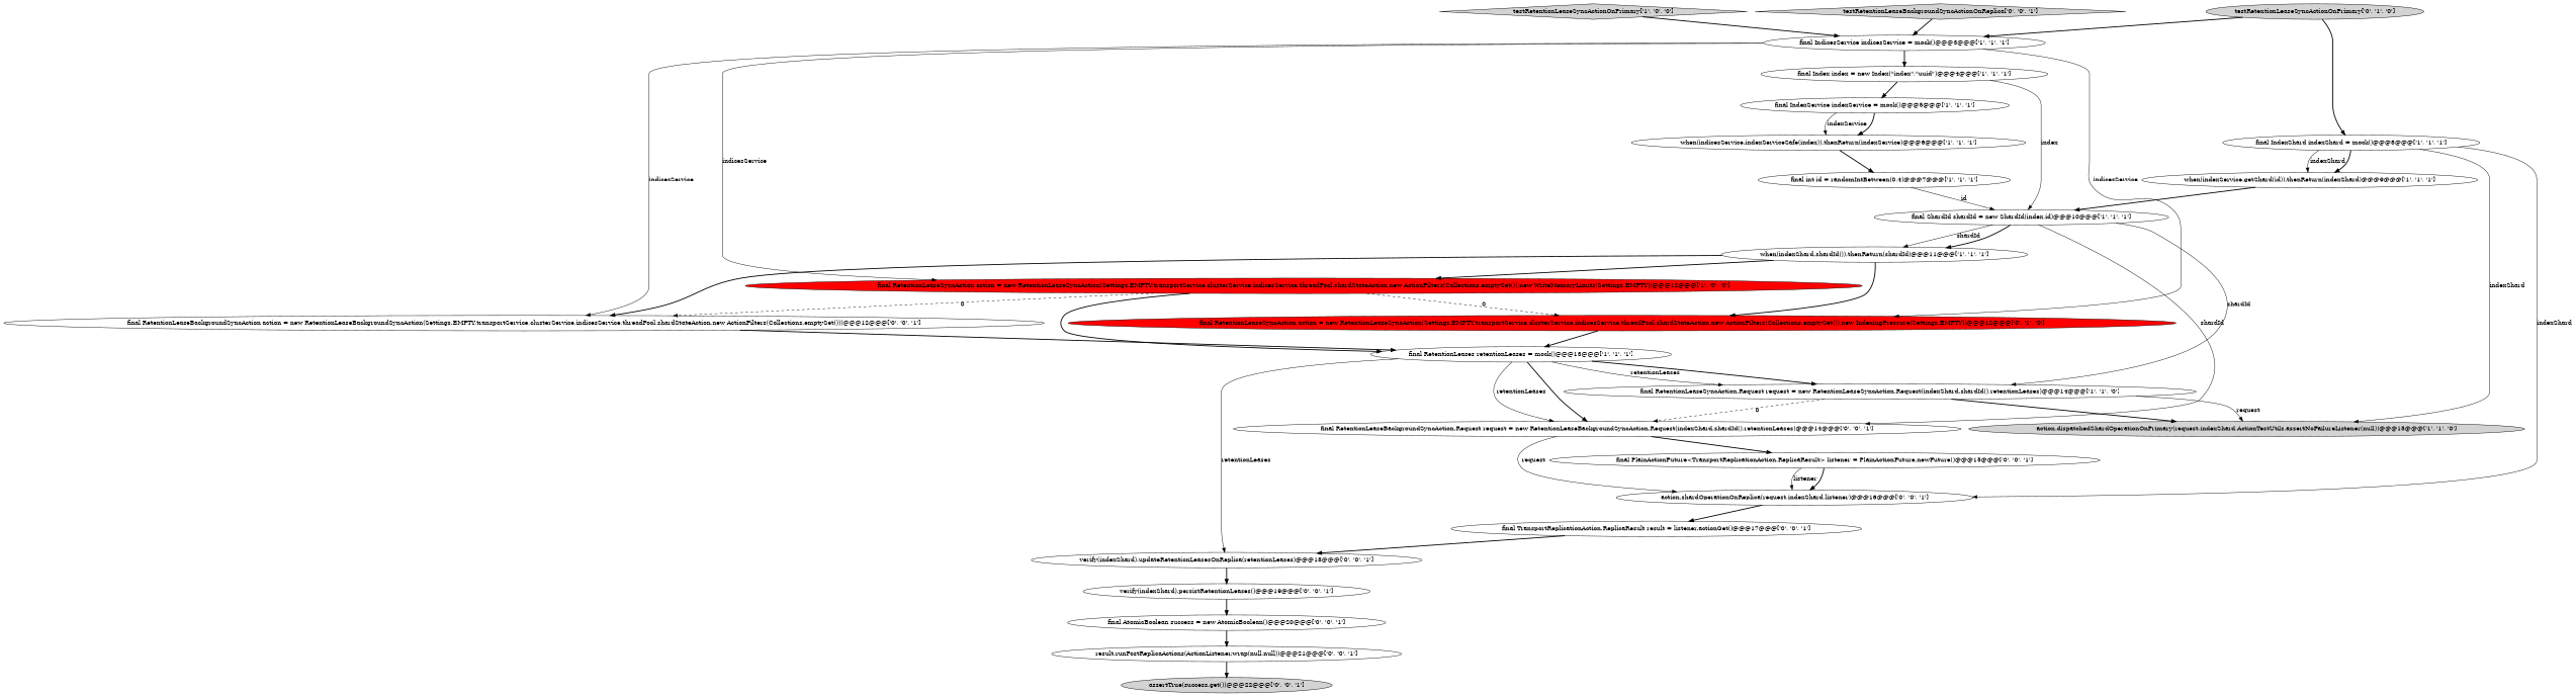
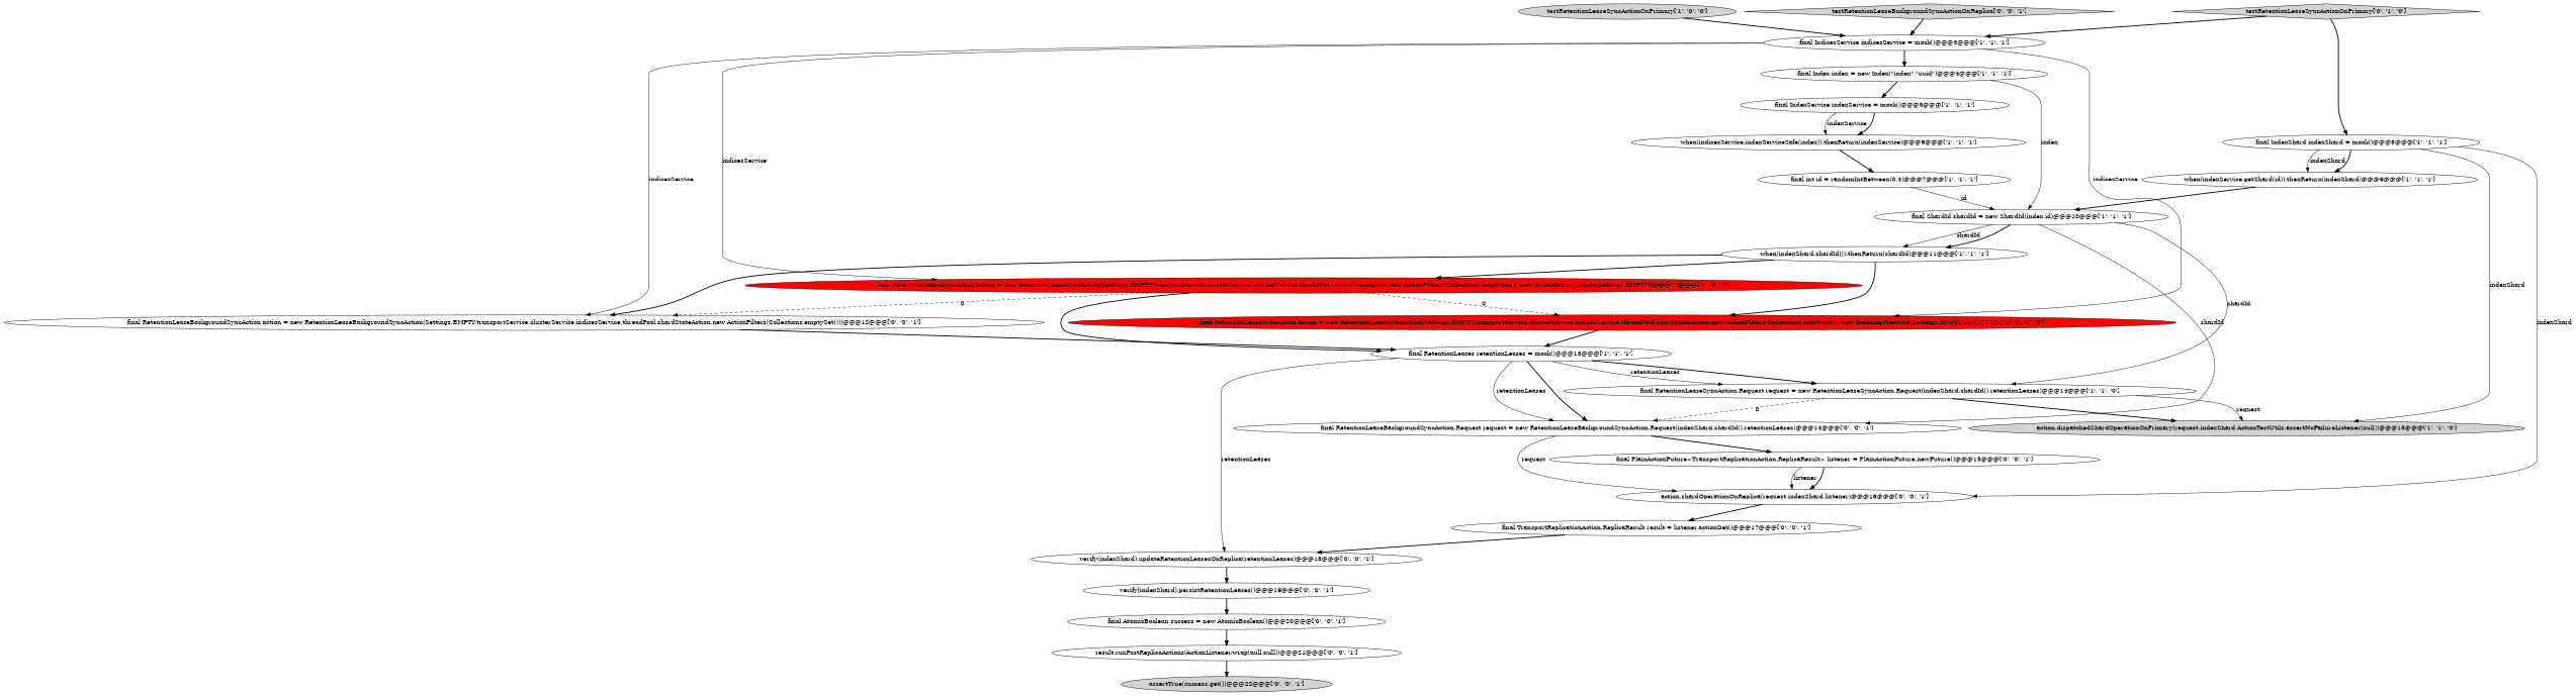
  digraph {
    node [fillcolor=white shape=ellipse style=filled]
    edge [style=bold]
    n1 [label="final RetentionLeases retentionLeases = mock()@@@13@@@['1', '1', '1']"]
    n2 [label="final RetentionLeaseBackgroundSyncAction.Request request = new RetentionLeaseBackgroundSyncAction.Request(indexShard.shardId(),retentionLeases)@@@14@@@['0', '0', '1']"]
    n3 [label="final RetentionLeaseSyncAction.Request request = new RetentionLeaseSyncAction.Request(indexShard.shardId(),retentionLeases)@@@14@@@['1', '1', '0']"]
    n4 [label="verify(indexShard).updateRetentionLeasesOnReplica(retentionLeases)@@@18@@@['0', '0', '1']"]
    n5 [label="final PlainActionFuture<TransportReplicationAction.ReplicaResult> listener = PlainActionFuture.newFuture()@@@15@@@['0', '0', '1']"]
    n6 [label="action.shardOperationOnReplica(request,indexShard,listener)@@@16@@@['0', '0', '1']"]
    n7 [fillcolor=lightgray label="action.dispatchedShardOperationOnPrimary(request,indexShard,ActionTestUtils.assertNoFailureListener(null))@@@15@@@['1', '1', '0']"]
    n8 [label="verify(indexShard).persistRetentionLeases()@@@19@@@['0', '0', '1']"]
    n9 [label="final ShardId shardId = new ShardId(index,id)@@@10@@@['1', '1', '1']"]
    n10 [label="when(indexShard.shardId()).thenReturn(shardId)@@@11@@@['1', '1', '1']"]
    n11 [label="final RetentionLeaseBackgroundSyncAction action = new RetentionLeaseBackgroundSyncAction(Settings.EMPTY,transportService,clusterService,indicesService,threadPool,shardStateAction,new ActionFilters(Collections.emptySet()))@@@12@@@['0', '0', '1']"]
    n12 [fillcolor=red label="final RetentionLeaseSyncAction action = new RetentionLeaseSyncAction(Settings.EMPTY,transportService,clusterService,indicesService,threadPool,shardStateAction,new ActionFilters(Collections.emptySet()),new WriteMemoryLimits(Settings.EMPTY))@@@12@@@['1', '0', '0']"]
    n13 [fillcolor=red label="final RetentionLeaseSyncAction action = new RetentionLeaseSyncAction(Settings.EMPTY,transportService,clusterService,indicesService,threadPool,shardStateAction,new ActionFilters(Collections.emptySet()),new IndexingPressure(Settings.EMPTY))@@@12@@@['0', '1', '0']"]
    n14 [label="final Index index = new Index(\"index\",\"uuid\")@@@4@@@['1', '1', '1']"]
    n15 [label="final IndexService indexService = mock()@@@5@@@['1', '1', '1']"]
    n16 [label="when(indicesService.indexServiceSafe(index)).thenReturn(indexService)@@@6@@@['1', '1', '1']"]
    n17 [label="final int id = randomIntBetween(0,4)@@@7@@@['1', '1', '1']"]
    n18 [label="final IndexShard indexShard = mock()@@@8@@@['1', '1', '1']"]
    n19 [label="when(indexService.getShard(id)).thenReturn(indexShard)@@@9@@@['1', '1', '1']"]
-   n20 [fillcolor=lightgray label="testRetentionLeaseSyncActionOnPrimary['0', '1', '0']"]
+   n20 [fillcolor=lightgray label="testRetentionLeaseSyncActionOnPrimary['0', '1', '0']" shape=diamond]
    n21 [label="final IndicesService indicesService = mock()@@@3@@@['1', '1', '1']"]
    n22 [label="final TransportReplicationAction.ReplicaResult result = listener.actionGet()@@@17@@@['0', '0', '1']"]
    n23 [label="result.runPostReplicaActions(ActionListener.wrap(null,null))@@@21@@@['0', '0', '1']"]
    n24 [fillcolor=lightgray label="assertTrue(success.get())@@@22@@@['0', '0', '1']"]
    n25 [label="final AtomicBoolean success = new AtomicBoolean()@@@20@@@['0', '0', '1']"]
-   n26 [fillcolor=lightgray label="testRetentionLeaseSyncActionOnPrimary['1', '0', '0']" shape=diamond]
+   n26 [fillcolor=lightgray label="testRetentionLeaseSyncActionOnPrimary['1', '0', '0']"]
    n27 [fillcolor=lightgray label="testRetentionLeaseBackgroundSyncActionOnReplica['0', '0', '1']" shape=diamond]
    n1 -> n2 [label=retentionLeases style=solid]
    n1 -> n2
    n1 -> n3
    n1 -> n3 [label=retentionLeases style=solid]
    n1 -> n4 [label=retentionLeases style=solid]
    n2 -> n5
    n2 -> n6 [label=request style=solid]
    n3 -> n2 [label=0 style=dashed]
    n3 -> n7 [label=request style=solid]
    n3 -> n7
    n4 -> n8
    n5 -> n6
    n5 -> n6 [label=listener style=solid]
    n6 -> n22
    n8 -> n25
    n9 -> n2 [label=shardId style=solid]
    n9 -> n3 [label=shardId style=solid]
    n9 -> n10 [label=shardId style=solid]
    n9 -> n10
    n10 -> n11
    n10 -> n12
    n10 -> n13
    n11 -> n1
    n12 -> n1
    n12 -> n11 [label=0 style=dashed]
    n12 -> n13 [label=0 style=dashed]
    n13 -> n1
    n14 -> n9 [label=index style=solid]
    n14 -> n15
    n15 -> n16
    n15 -> n16 [label=indexService style=solid]
    n16 -> n17
    n17 -> n9 [label=id style=solid]
    n18 -> n6 [label=indexShard style=solid]
    n18 -> n7 [label=indexShard style=solid]
    n18 -> n19 [label=indexShard style=solid]
    n18 -> n19
    n19 -> n9
    n20 -> n18
    n20 -> n21
    n21 -> n11 [label=indicesService style=solid]
    n21 -> n12 [label=indicesService style=solid]
    n21 -> n13 [label=indicesService style=solid]
    n21 -> n14
    n22 -> n4
    n23 -> n24
    n25 -> n23
    n26 -> n21
    n27 -> n21
  }
